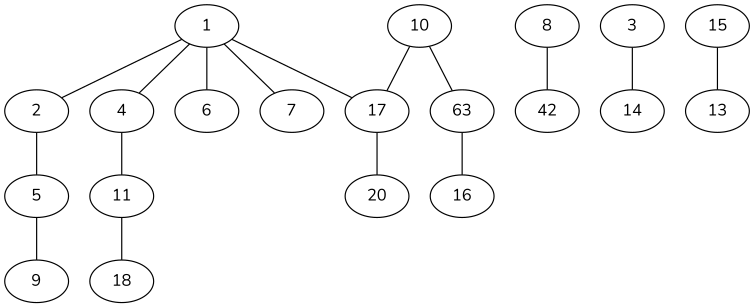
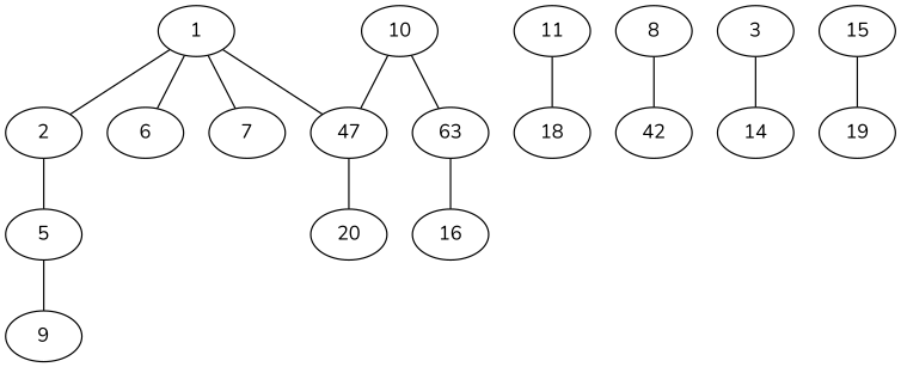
  graph {
    fontname=Nunito
    node [fontname=Nunito]
    edge [fontname=Nunito]
    1
    2
-   4
    6
    7
-   17
+   17 [label=47]
    5
    11
    n9 [label=42]
    8
    3
    14
    9
    18
    n15 [label=63]
    10
    15
-   19 [label=13]
+   19
    16
    20
    1 -- 2
-   1 -- 4
    1 -- 6
    1 -- 7
    1 -- 17
    2 -- 5
-   4 -- 11
    17 -- 20
    5 -- 9
    11 -- 18
    8 -- n9
    3 -- 14
    n15 -- 16
    10 -- 17
    10 -- n15
    15 -- 19
  }
